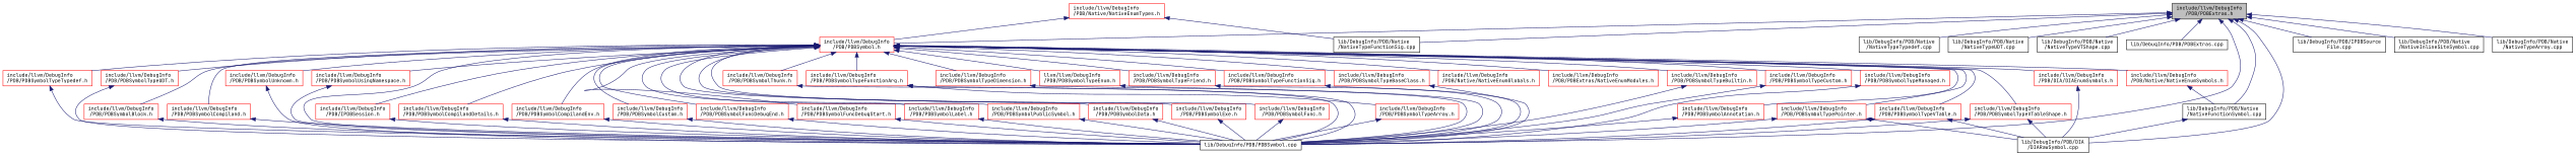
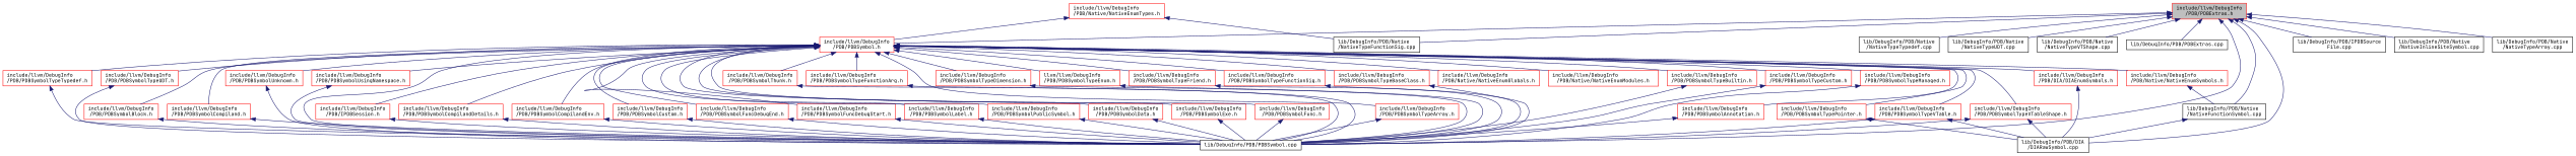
  digraph {
    fontname="JetBrains Mono"
    node [color=red fontname="JetBrains Mono" fontsize=10 shape=record]
    edge [color=midnightblue dir=back fontname="JetBrains Mono" fontsize=10 labelfontname=Helvetica labelfontsize=10 style=solid]
-   n1 [color=black fillcolor=grey75 fontcolor=black height=0.2 label="include/llvm/DebugInfo\l/PDB/PDBExtras.h" style=filled width=0.4]
+   n1 [fillcolor=grey75 fontcolor=black height=0.2 label="include/llvm/DebugInfo\l/PDB/PDBExtras.h" style=filled width=0.4]
    n2 [height=0.2 label="include/llvm/DebugInfo\l/PDB/PDBSymbol.h" width=0.4]
    n3 [color=black height=0.2 label="lib/DebugInfo/PDB/DIA\l/DIARawSymbol.cpp" width=0.4]
    n4 [color=black height=0.2 label="lib/DebugInfo/PDB/PDBSymbol.cpp" width=0.4]
    n5 [color=black height=0.2 label="lib/DebugInfo/PDB/Native\l/NativeFunctionSymbol.cpp" width=0.4]
    n6 [color=black height=0.2 label="lib/DebugInfo/PDB/Native\l/NativeTypeFunctionSig.cpp" width=0.4]
    n7 [color=black height=0.2 label="lib/DebugInfo/PDB/IPDBSource\lFile.cpp" width=0.4]
    n8 [color=black height=0.2 label="lib/DebugInfo/PDB/Native\l/NativeInlineSiteSymbol.cpp" width=0.4]
    n9 [color=black height=0.2 label="lib/DebugInfo/PDB/Native\l/NativeTypeArray.cpp" width=0.4]
    n10 [color=black height=0.2 label="lib/DebugInfo/PDB/Native\l/NativeTypeTypedef.cpp" width=0.4]
    n11 [color=black height=0.2 label="lib/DebugInfo/PDB/Native\l/NativeTypeUDT.cpp" width=0.4]
    n12 [color=black height=0.2 label="lib/DebugInfo/PDB/Native\l/NativeTypeVTShape.cpp" width=0.4]
    n13 [color=black height=0.2 label="lib/DebugInfo/PDB/PDBExtras.cpp" width=0.4]
    n14 [height=0.2 label="include/llvm/DebugInfo\l/PDB/DIA/DIAEnumSymbols.h" width=0.4]
    n15 [height=0.2 label="include/llvm/DebugInfo\l/PDB/IPDBSession.h" width=0.4]
    n16 [height=0.2 label="include/llvm/DebugInfo\l/PDB/Native/NativeEnumGlobals.h" width=0.4]
-   n17 [height=0.2 label="include/llvm/DebugInfo\l/PDB/PDBExtras/NativeEnumModules.h" width=0.4]
+   n17 [height=0.2 label="include/llvm/DebugInfo\l/PDB/Native/NativeEnumModules.h" width=0.4]
    n18 [height=0.2 label="include/llvm/DebugInfo\l/PDB/Native/NativeEnumSymbols.h" width=0.4]
    n19 [height=0.2 label="include/llvm/DebugInfo\l/PDB/PDBSymbolAnnotation.h" width=0.4]
    n20 [height=0.2 label="include/llvm/DebugInfo\l/PDB/PDBSymbolBlock.h" width=0.4]
    n21 [height=0.2 label="include/llvm/DebugInfo\l/PDB/PDBSymbolCompiland.h" width=0.4]
    n22 [height=0.2 label="include/llvm/DebugInfo\l/PDB/PDBSymbolCompilandDetails.h" width=0.4]
    n23 [height=0.2 label="include/llvm/DebugInfo\l/PDB/PDBSymbolCompilandEnv.h" width=0.4]
    n24 [height=0.2 label="include/llvm/DebugInfo\l/PDB/PDBSymbolCustom.h" width=0.4]
    n25 [height=0.2 label="include/llvm/DebugInfo\l/PDB/PDBSymbolData.h" width=0.4]
    n26 [height=0.2 label="include/llvm/DebugInfo\l/PDB/PDBSymbolExe.h" width=0.4]
    n27 [height=0.2 label="include/llvm/DebugInfo\l/PDB/PDBSymbolFunc.h" width=0.4]
    n28 [height=0.2 label="include/llvm/DebugInfo\l/PDB/PDBSymbolFuncDebugEnd.h" width=0.4]
    n29 [height=0.2 label="include/llvm/DebugInfo\l/PDB/PDBSymbolFuncDebugStart.h" width=0.4]
    n30 [height=0.2 label="include/llvm/DebugInfo\l/PDB/PDBSymbolLabel.h" width=0.4]
    n31 [height=0.2 label="include/llvm/DebugInfo\l/PDB/PDBSymbolPublicSymbol.h" width=0.4]
    n32 [height=0.2 label="include/llvm/DebugInfo\l/PDB/PDBSymbolThunk.h" width=0.4]
    n33 [height=0.2 label="include/llvm/DebugInfo\l/PDB/PDBSymbolTypeArray.h" width=0.4]
    n34 [height=0.2 label="include/llvm/DebugInfo\l/PDB/PDBSymbolTypeBaseClass.h" width=0.4]
    n35 [height=0.2 label="include/llvm/DebugInfo\l/PDB/PDBSymbolTypeBuiltin.h" width=0.4]
    n36 [height=0.2 label="include/llvm/DebugInfo\l/PDB/PDBSymbolTypeCustom.h" width=0.4]
    n37 [height=0.2 label="include/llvm/DebugInfo\l/PDB/PDBSymbolTypeDimension.h" width=0.4]
    n38 [height=0.2 label="llvm/llvm/DebugInfo\l/PDB/PDBSymbolTypeEnum.h" width=0.4]
    n39 [height=0.2 label="include/llvm/DebugInfo\l/PDB/PDBSymbolTypeFriend.h" width=0.4]
    n40 [height=0.2 label="include/llvm/DebugInfo\l/PDB/PDBSymbolTypeFunctionArg.h" width=0.4]
    n41 [height=0.2 label="include/llvm/DebugInfo\l/PDB/PDBSymbolTypeFunctionSig.h" width=0.4]
    n42 [height=0.2 label="include/llvm/DebugInfo\l/PDB/PDBSymbolTypeManaged.h" width=0.4]
    n43 [height=0.2 label="include/llvm/DebugInfo\l/PDB/PDBSymbolTypePointer.h" width=0.4]
    n44 [height=0.2 label="include/llvm/DebugInfo\l/PDB/PDBSymbolTypeTypedef.h" width=0.4]
    n45 [height=0.2 label="include/llvm/DebugInfo\l/PDB/PDBSymbolTypeUDT.h" width=0.4]
    n46 [height=0.2 label="include/llvm/DebugInfo\l/PDB/PDBSymbolTypeVTable.h" width=0.4]
    n47 [height=0.2 label="include/llvm/DebugInfo\l/PDB/PDBSymbolTypeVTableShape.h" width=0.4]
    n48 [height=0.2 label="include/llvm/DebugInfo\l/PDB/PDBSymbolUnknown.h" width=0.4]
    n49 [height=0.2 label="include/llvm/DebugInfo\l/PDB/PDBSymbolUsingNamespace.h" width=0.4]
    n50 [height=0.2 label="include/llvm/DebugInfo\l/PDB/Native/NativeEnumTypes.h" width=0.4]
    n1 -> n2
    n1 -> n3
    n1 -> n4
    n1 -> n5
    n1 -> n6
    n1 -> n7
    n1 -> n8
    n1 -> n9
    n1 -> n10
    n1 -> n11
    n1 -> n12
    n1 -> n13
    n2 -> n4
    n2 -> n14
    n2 -> n15
    n2 -> n16
    n2 -> n17
    n2 -> n18
    n2 -> n19
    n2 -> n20
    n2 -> n21
    n2 -> n22
    n2 -> n23
    n2 -> n24
    n2 -> n25
    n2 -> n26
    n2 -> n27
    n2 -> n28
    n2 -> n29
    n2 -> n30
    n2 -> n31
    n2 -> n32
-   n40 -> n33
+   n2 -> n33
    n2 -> n34
    n2 -> n35
    n2 -> n36
    n2 -> n37
    n2 -> n38
    n2 -> n39
    n2 -> n40
    n2 -> n41
    n2 -> n42
    n2 -> n43
    n2 -> n44
    n2 -> n45
    n2 -> n46
    n2 -> n47
    n2 -> n48
    n2 -> n49
    n5 -> n3
    n14 -> n3
    n15 -> n4
    n18 -> n5
    n19 -> n4
    n20 -> n4
    n21 -> n4
    n22 -> n4
    n23 -> n4
    n24 -> n4
    n25 -> n4
    n26 -> n4
    n27 -> n4
    n28 -> n4
    n29 -> n4
    n30 -> n4
    n31 -> n4
    n32 -> n4
    n33 -> n4
    n34 -> n4
    n35 -> n4
    n36 -> n4
    n37 -> n4
    n38 -> n4
    n39 -> n4
    n40 -> n4
    n41 -> n4
    n42 -> n4
    n43 -> n3
-   n43 -> n4
    n44 -> n4
    n45 -> n4
    n46 -> n3
    n46 -> n4
    n47 -> n3
    n47 -> n4
    n48 -> n4
    n49 -> n4
    n50 -> n2
    n50 -> n6
  }
